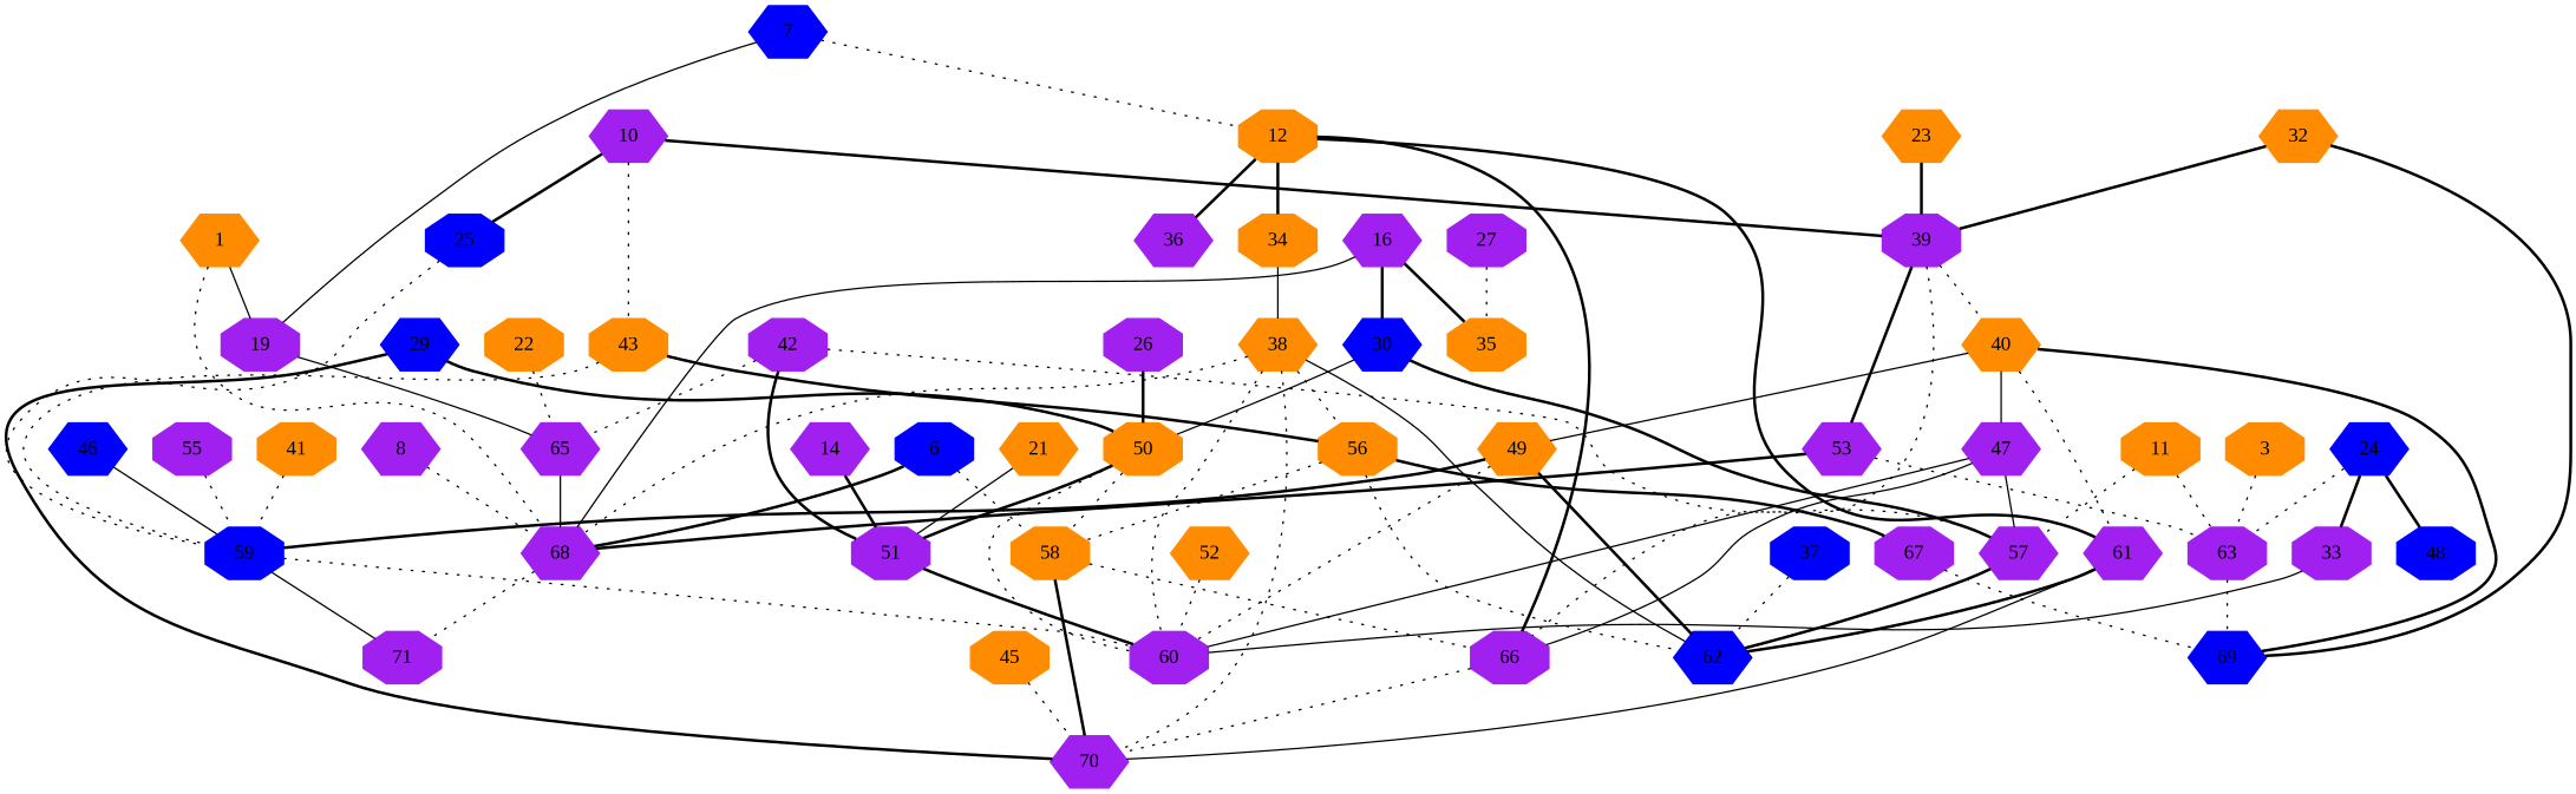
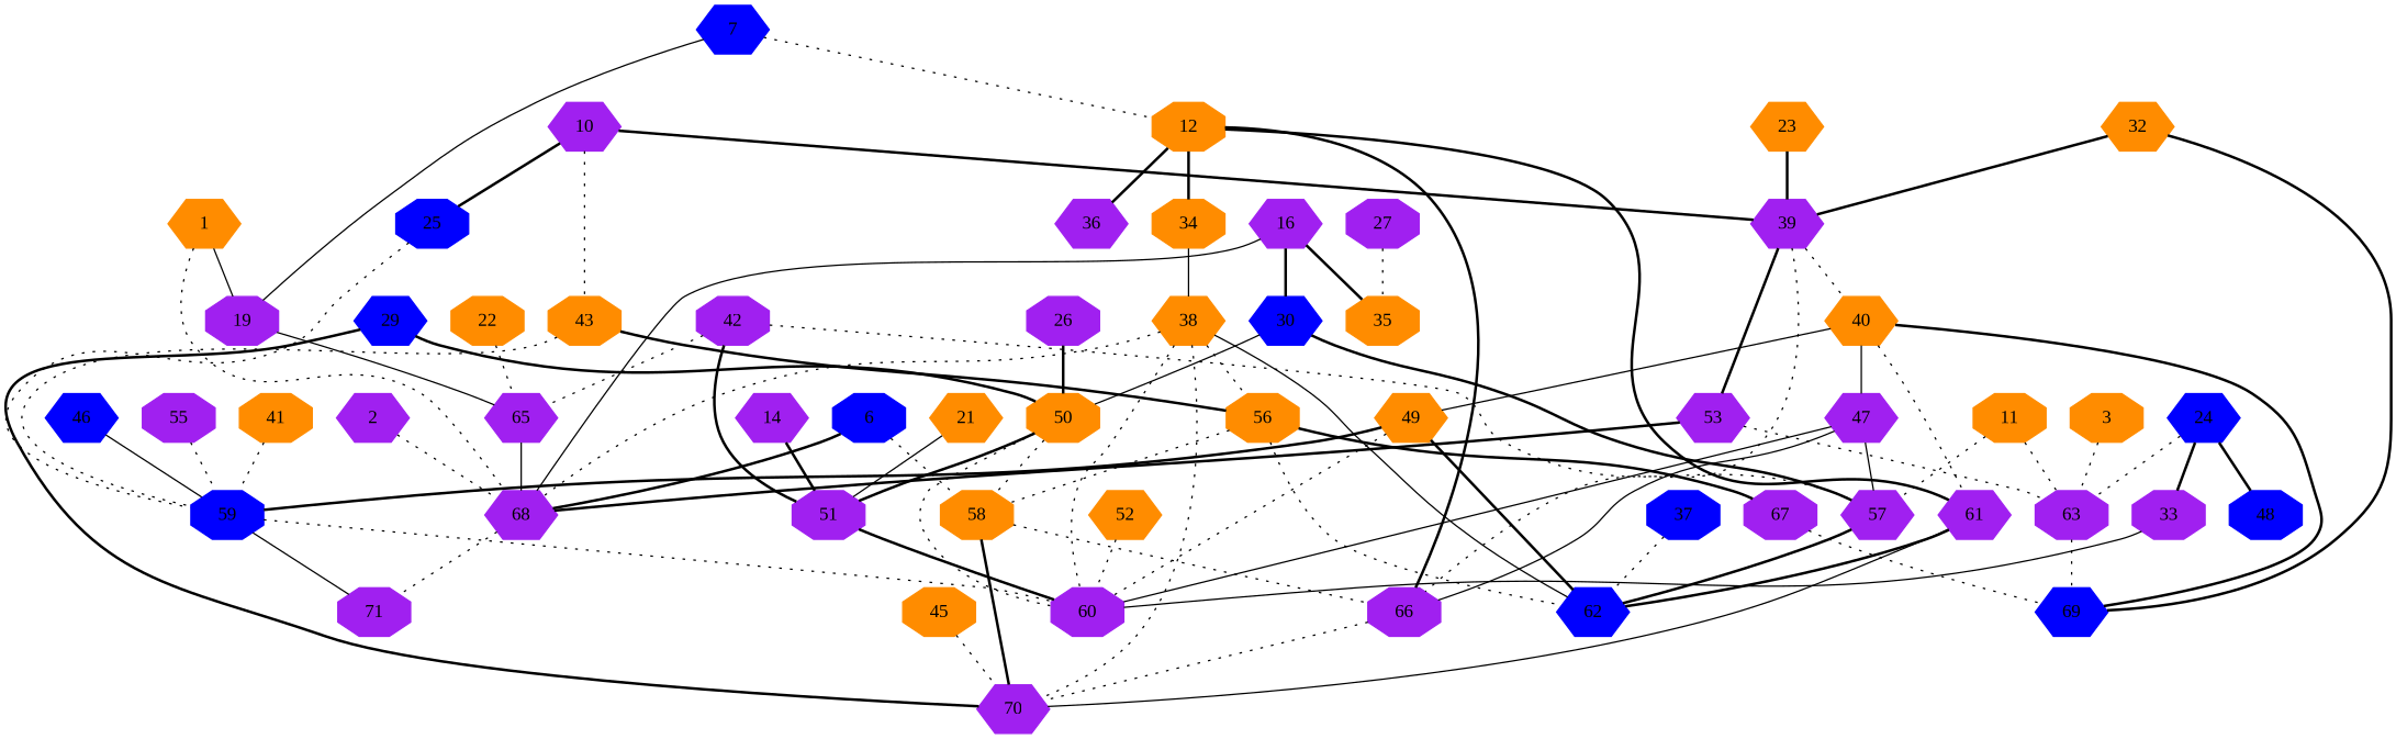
  graph {
    fontname="Liberation Serif"
    node [color=purple fontname="Liberation Serif" shape=octagon style=filled]
    edge [fontname="Liberation Serif" style=dotted weight=1.0]
    1 [color=darkorange shape=hexagon]
    19
    68 [shape=hexagon]
    65 [shape=hexagon]
    71
-   2 [shape=hexagon label=8]
+   2 [shape=hexagon]
    3 [color=darkorange]
    63
    69 [color=blue shape=hexagon]
    6 [color=blue]
    58 [color=darkorange]
    66
    70 [shape=hexagon]
    7 [color=blue shape=hexagon]
    12 [color=darkorange]
    34 [color=darkorange]
    36 [shape=hexagon]
    61 [shape=hexagon]
    10 [shape=hexagon]
    25 [color=blue]
-   39
+   39 [shape=hexagon]
    43 [color=darkorange]
    59 [color=blue]
    40 [color=darkorange shape=hexagon]
    53 [shape=hexagon]
    56 [color=darkorange]
    62 [color=blue shape=hexagon]
    67
    11 [color=darkorange]
    57 [shape=hexagon]
    38 [color=darkorange shape=hexagon]
    14 [shape=hexagon]
    51
    60
    16 [shape=hexagon]
    30 [color=blue shape=hexagon]
    35 [color=darkorange]
    50 [color=darkorange]
    21 [color=darkorange shape=hexagon]
    22 [color=darkorange]
    23 [color=darkorange shape=hexagon]
    24 [color=blue shape=hexagon]
    33
    48 [color=blue]
    26
    27
    29 [color=blue shape=hexagon]
    32 [color=darkorange shape=hexagon]
    37 [color=blue]
    47 [shape=hexagon]
    49 [color=darkorange shape=hexagon]
    41 [color=darkorange]
    42
    45 [color=darkorange]
    46 [color=blue shape=hexagon]
    52 [color=darkorange shape=hexagon]
    55
    1 -- 19 [style=solid]
    1 -- 68
    19 -- 65 [style=solid]
    68 -- 71
    65 -- 68 [style=solid weight=2.0]
    2 -- 68
    3 -- 63
    63 -- 69 [weight=2.0]
    6 -- 68 [style=bold]
    6 -- 58
    58 -- 66
    58 -- 70 [style=bold]
    66 -- 70
    7 -- 19 [style=solid]
    7 -- 12
    12 -- 66 [style=bold]
    12 -- 34 [style=bold]
    12 -- 36 [style=bold]
    12 -- 61 [style=bold]
    34 -- 38 [style=solid]
    61 -- 70 [style=solid]
    61 -- 62 [style=bold]
    10 -- 25 [style=bold]
    10 -- 39 [style=bold]
    10 -- 43
    25 -- 59
    39 -- 66
    39 -- 40
    39 -- 53 [style=bold]
    43 -- 59
    43 -- 56 [style=bold]
    59 -- 71 [style=solid]
    59 -- 60
    40 -- 69 [style=bold]
    40 -- 61
    40 -- 47 [style=solid]
    40 -- 49 [style=solid weight=3.0]
    53 -- 68 [style=bold]
    53 -- 63
    56 -- 58
    56 -- 62
    56 -- 67 [style=bold]
    67 -- 69
    11 -- 63
    11 -- 57
    57 -- 62 [style=bold]
    38 -- 68
    38 -- 70
    38 -- 56
    38 -- 62 [style=solid]
    38 -- 60
    14 -- 51 [style=bold]
    51 -- 60 [style=bold]
    16 -- 68 [style=solid]
    16 -- 30 [style=bold]
    16 -- 35 [style=bold]
    30 -- 57 [style=bold]
    30 -- 50 [style=solid]
    50 -- 58
    50 -- 51 [style=bold]
    50 -- 60 [weight=2.0]
    21 -- 51 [style=solid]
    22 -- 65
    23 -- 39 [style=bold]
    24 -- 63
    24 -- 33 [style=bold]
    24 -- 48 [style=bold]
    33 -- 60 [style=solid]
    26 -- 50 [style=bold]
    27 -- 35
    29 -- 70 [style=bold]
    29 -- 50 [style=bold]
    32 -- 69 [style=bold]
    32 -- 39 [style=bold]
    37 -- 62
    47 -- 66 [style=solid]
    47 -- 57 [style=solid weight=2.0]
    47 -- 60 [style=solid]
    49 -- 59 [style=bold]
    49 -- 62 [style=bold]
    49 -- 60
    41 -- 59
    42 -- 65
    42 -- 57
    42 -- 51 [style=bold]
    45 -- 70 [weight=2.0]
    46 -- 59 [style=solid]
    52 -- 60
    55 -- 59
  }
